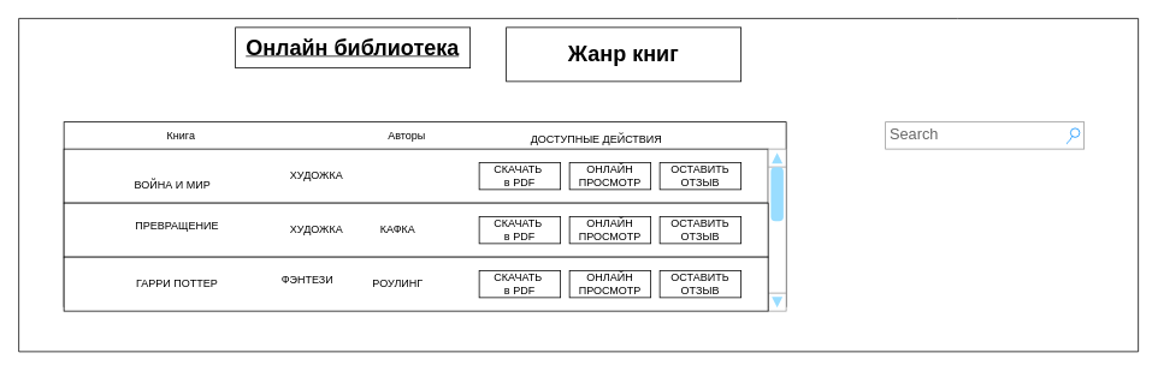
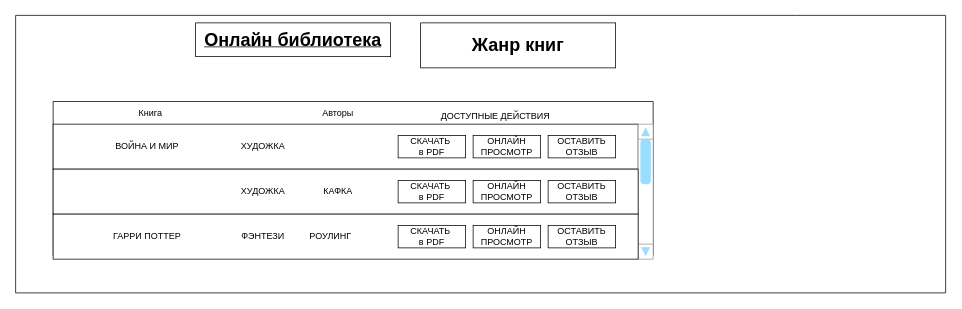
  <mxCell id="0" />
  <mxCell id="1" parent="0" />
  <mxCell id="2" value="" style="rounded=0;whiteSpace=wrap;html=1;" parent="1" vertex="1"><mxGeometry x="70" y="135" width="800" height="205" as="geometry" /></mxCell>
- <mxCell id="3" value="Search" style="strokeWidth=1;shadow=0;dashed=0;align=center;html=1;shape=mxgraph.mockup.forms.searchBox;strokeColor=#999999;mainText=;strokeColor2=#008cff;fontColor=#666666;fontSize=17;align=left;spacingLeft=3;rounded=0;labelBackgroundColor=none;comic=1;" parent="1" vertex="1"><mxGeometry x="980" y="135" width="220" height="30" as="geometry" /></mxCell>
  <mxCell id="4" value="" style="endArrow=none;html=1;rounded=0;" parent="1" edge="1"><mxGeometry width="50" height="50" relative="1" as="geometry"><mxPoint x="20" y="20" as="sourcePoint" /><mxPoint x="1060" y="20" as="targetPoint" /></mxGeometry></mxCell>
  <mxCell id="5" value="" style="rounded=0;whiteSpace=wrap;html=1;" parent="1" vertex="1"><mxGeometry x="70" y="165" width="780" height="60" as="geometry" /></mxCell>
- <mxCell id="6" value="ВОЙНА И МИР" style="text;html=1;align=center;verticalAlign=middle;resizable=0;points=[];autosize=1;strokeColor=none;fillColor=none;" parent="1" vertex="1"><mxGeometry x="140" y="195" width="100" height="20" as="geometry" /></mxCell>
+ <mxCell id="6" value="ВОЙНА И МИР" style="text;html=1;align=center;verticalAlign=middle;resizable=0;points=[];autosize=1;strokeColor=none;fillColor=none;" parent="1" vertex="1"><mxGeometry x="145" y="185" width="100" height="20" as="geometry" /></mxCell>
  <mxCell id="7" value="" style="verticalLabelPosition=bottom;shadow=0;dashed=0;align=center;html=1;verticalAlign=top;strokeWidth=1;shape=mxgraph.mockup.navigation.scrollBar;strokeColor=#999999;barPos=100;fillColor2=#99ddff;strokeColor2=none;direction=north;" parent="1" vertex="1"><mxGeometry x="850" y="165" width="20" height="180" as="geometry" /></mxCell>
  <mxCell id="8" value="ХУДОЖКА" style="text;html=1;strokeColor=none;fillColor=none;align=center;verticalAlign=middle;whiteSpace=wrap;rounded=0;" parent="1" vertex="1"><mxGeometry x="320" y="180" width="60" height="30" as="geometry" /></mxCell>
  <mxCell id="9" value="" style="rounded=0;whiteSpace=wrap;html=1;" parent="1" vertex="1"><mxGeometry x="70" y="225" width="780" height="60" as="geometry" /></mxCell>
  <mxCell id="10" value="ХУДОЖКА" style="text;html=1;strokeColor=none;fillColor=none;align=center;verticalAlign=middle;whiteSpace=wrap;rounded=0;" parent="1" vertex="1"><mxGeometry x="320" y="240" width="60" height="30" as="geometry" /></mxCell>
  <mxCell id="11" value="" style="rounded=0;whiteSpace=wrap;html=1;" parent="1" vertex="1"><mxGeometry x="70" y="285" width="780" height="60" as="geometry" /></mxCell>
  <mxCell id="12" value="&lt;span style=&quot;color: rgba(0 , 0 , 0 , 0) ; font-family: monospace ; font-size: 0px&quot;&gt;%3CmxGraphModel%3E%3Croot%3E%3CmxCell%20id%3D%220%22%2F%3E%3CmxCell%20id%3D%221%22%20parent%3D%220%22%2F%3E%3CmxCell%20id%3D%222%22%20value%3D%22%D0%9A%D0%9D%D0%98%D0%93%D0%90%22%20style%3D%22text%3Bhtml%3D1%3Balign%3Dcenter%3BverticalAlign%3Dmiddle%3Bresizable%3D0%3Bpoints%3D%5B%5D%3Bautosize%3D1%3BstrokeColor%3Dnone%3BfillColor%3Dnone%3B%22%20vertex%3D%221%22%20parent%3D%221%22%3E%3CmxGeometry%20x%3D%22140%22%20y%3D%22-630%22%20width%3D%2250%22%20height%3D%2220%22%20as%3D%22geometry%22%2F%3E%3C%2FmxCell%3E%3C%2Froot%3E%3C%2FmxGraphModel%3E&lt;/span&gt;" style="text;html=1;align=center;verticalAlign=middle;resizable=0;points=[];autosize=1;strokeColor=none;fillColor=none;" parent="1" vertex="1"><mxGeometry x="185" y="305" width="20" height="20" as="geometry" /></mxCell>
- <mxCell id="13" value="ФЭНТЕЗИ" style="text;html=1;strokeColor=none;fillColor=none;align=center;verticalAlign=middle;whiteSpace=wrap;rounded=0;" parent="1" vertex="1"><mxGeometry x="310" y="295" width="60" height="30" as="geometry" /></mxCell>
+ <mxCell id="13" value="ФЭНТЕЗИ" style="text;html=1;strokeColor=none;fillColor=none;align=center;verticalAlign=middle;whiteSpace=wrap;rounded=0;" parent="1" vertex="1"><mxGeometry x="320" y="300" width="60" height="30" as="geometry" /></mxCell>
  <mxCell id="14" value="РОУЛИНГ" style="text;html=1;strokeColor=none;fillColor=none;align=center;verticalAlign=middle;whiteSpace=wrap;rounded=0;" parent="1" vertex="1"><mxGeometry x="410" y="300" width="60" height="30" as="geometry" /></mxCell>
- <mxCell id="15" value="КАФКА" style="text;html=1;strokeColor=none;fillColor=none;align=center;verticalAlign=middle;whiteSpace=wrap;rounded=0;" parent="1" vertex="1"><mxGeometry x="410" y="240" width="60" height="30" as="geometry" /></mxCell>
+ <mxCell id="15" value="КАФКА" style="text;html=1;strokeColor=none;fillColor=none;align=center;verticalAlign=middle;whiteSpace=wrap;rounded=0;" parent="1" vertex="1"><mxGeometry x="420" y="240" width="60" height="30" as="geometry" /></mxCell>
  <mxCell id="16" value="" style="endArrow=none;html=1;" parent="1" edge="1"><mxGeometry width="50" height="50" relative="1" as="geometry"><mxPoint x="1260" y="20" as="sourcePoint" /><mxPoint x="1060" y="20" as="targetPoint" /></mxGeometry></mxCell>
  <mxCell id="17" value="Книга" style="text;html=1;strokeColor=none;fillColor=none;align=center;verticalAlign=middle;whiteSpace=wrap;rounded=0;" parent="1" vertex="1"><mxGeometry x="180" y="140" width="40" height="20" as="geometry" /></mxCell>
  <mxCell id="18" value="Авторы" style="text;html=1;strokeColor=none;fillColor=none;align=center;verticalAlign=middle;whiteSpace=wrap;rounded=0;" parent="1" vertex="1"><mxGeometry x="430" y="140" width="40" height="20" as="geometry" /></mxCell>
- <mxCell id="19" value="ПРЕВРАЩЕНИЕ" style="text;html=1;align=center;verticalAlign=middle;resizable=0;points=[];autosize=1;strokeColor=none;fillColor=none;" parent="1" vertex="1"><mxGeometry x="140" y="240" width="110" height="20" as="geometry" /></mxCell>
  <mxCell id="20" value="ГАРРИ ПОТТЕР" style="text;html=1;align=center;verticalAlign=middle;resizable=0;points=[];autosize=1;strokeColor=none;fillColor=none;" parent="1" vertex="1"><mxGeometry x="140" y="305" width="110" height="20" as="geometry" /></mxCell>
  <mxCell id="21" value="СКАЧАТЬ&amp;nbsp;&lt;br&gt;в PDF" style="rounded=0;whiteSpace=wrap;html=1;" parent="1" vertex="1"><mxGeometry x="530" y="180" width="90" height="30" as="geometry" /></mxCell>
  <mxCell id="22" value="ОНЛАЙН ПРОСМОТР" style="rounded=0;whiteSpace=wrap;html=1;" parent="1" vertex="1"><mxGeometry x="630" y="180" width="90" height="30" as="geometry" /></mxCell>
  <mxCell id="23" value="ОСТАВИТЬ ОТЗЫВ" style="rounded=0;whiteSpace=wrap;html=1;" parent="1" vertex="1"><mxGeometry x="730" y="180" width="90" height="30" as="geometry" /></mxCell>
  <mxCell id="24" value="СКАЧАТЬ&amp;nbsp;&lt;br&gt;в PDF" style="rounded=0;whiteSpace=wrap;html=1;" parent="1" vertex="1"><mxGeometry x="530" y="240" width="90" height="30" as="geometry" /></mxCell>
  <mxCell id="25" value="ОНЛАЙН ПРОСМОТР" style="rounded=0;whiteSpace=wrap;html=1;" parent="1" vertex="1"><mxGeometry x="630" y="240" width="90" height="30" as="geometry" /></mxCell>
  <mxCell id="26" value="ОСТАВИТЬ ОТЗЫВ" style="rounded=0;whiteSpace=wrap;html=1;" parent="1" vertex="1"><mxGeometry x="730" y="240" width="90" height="30" as="geometry" /></mxCell>
  <mxCell id="27" value="СКАЧАТЬ&amp;nbsp;&lt;br&gt;в PDF" style="rounded=0;whiteSpace=wrap;html=1;" parent="1" vertex="1"><mxGeometry x="530" y="300" width="90" height="30" as="geometry" /></mxCell>
  <mxCell id="28" value="ОНЛАЙН ПРОСМОТР" style="rounded=0;whiteSpace=wrap;html=1;" parent="1" vertex="1"><mxGeometry x="630" y="300" width="90" height="30" as="geometry" /></mxCell>
  <mxCell id="29" value="ОСТАВИТЬ ОТЗЫВ" style="rounded=0;whiteSpace=wrap;html=1;" parent="1" vertex="1"><mxGeometry x="730" y="300" width="90" height="30" as="geometry" /></mxCell>
  <mxCell id="30" value="ДОСТУПНЫЕ ДЕЙСТВИЯ" style="text;html=1;strokeColor=none;fillColor=none;align=center;verticalAlign=middle;whiteSpace=wrap;rounded=0;" parent="1" vertex="1"><mxGeometry x="560" y="145" width="200" height="20" as="geometry" /></mxCell>
  <mxCell id="31" value="&lt;span style=&quot;font-size: 24px ; font-weight: 700&quot;&gt;Онлайн библиотека&lt;/span&gt;" style="rounded=0;whiteSpace=wrap;html=1;fontStyle=4" parent="1" vertex="1"><mxGeometry x="260" y="30" width="260" height="45" as="geometry" /></mxCell>
  <mxCell id="32" value="&lt;span style=&quot;font-size: 24px ; font-weight: 700&quot;&gt;Жанр книг&lt;/span&gt;" style="rounded=0;whiteSpace=wrap;html=1;" parent="1" vertex="1"><mxGeometry x="560" y="30" width="260" height="60" as="geometry" /></mxCell>
  <mxCell id="33" value="" style="endArrow=none;html=1;" parent="1" edge="1"><mxGeometry width="50" height="50" relative="1" as="geometry"><mxPoint x="20" y="390" as="sourcePoint" /><mxPoint x="20" y="20" as="targetPoint" /></mxGeometry></mxCell>
  <mxCell id="34" value="" style="endArrow=none;html=1;" parent="1" edge="1"><mxGeometry width="50" height="50" relative="1" as="geometry"><mxPoint x="1260" y="390" as="sourcePoint" /><mxPoint x="1260" y="20" as="targetPoint" /></mxGeometry></mxCell>
  <mxCell id="35" value="" style="endArrow=none;html=1;" parent="1" edge="1"><mxGeometry width="50" height="50" relative="1" as="geometry"><mxPoint x="20" y="390" as="sourcePoint" /><mxPoint x="1260" y="390" as="targetPoint" /></mxGeometry></mxCell>
